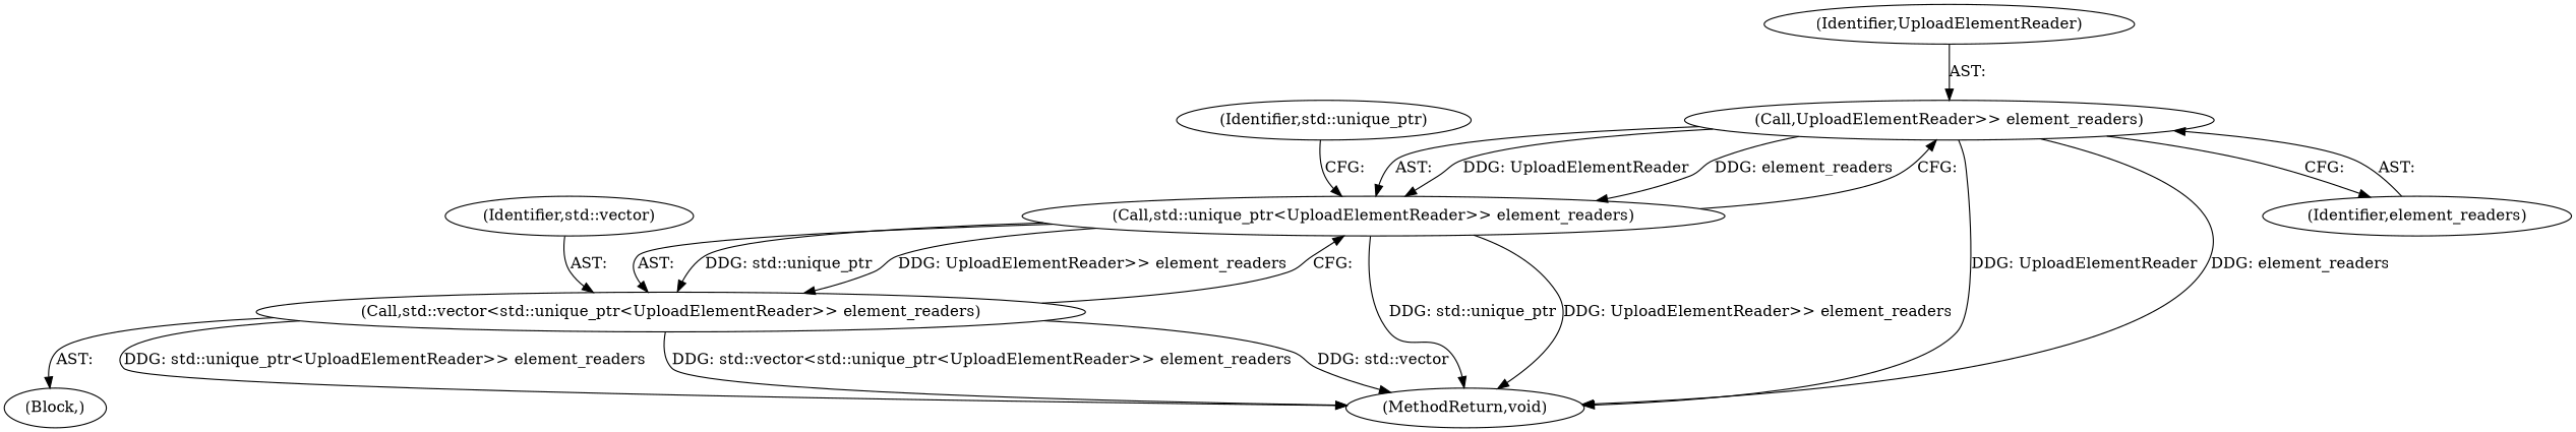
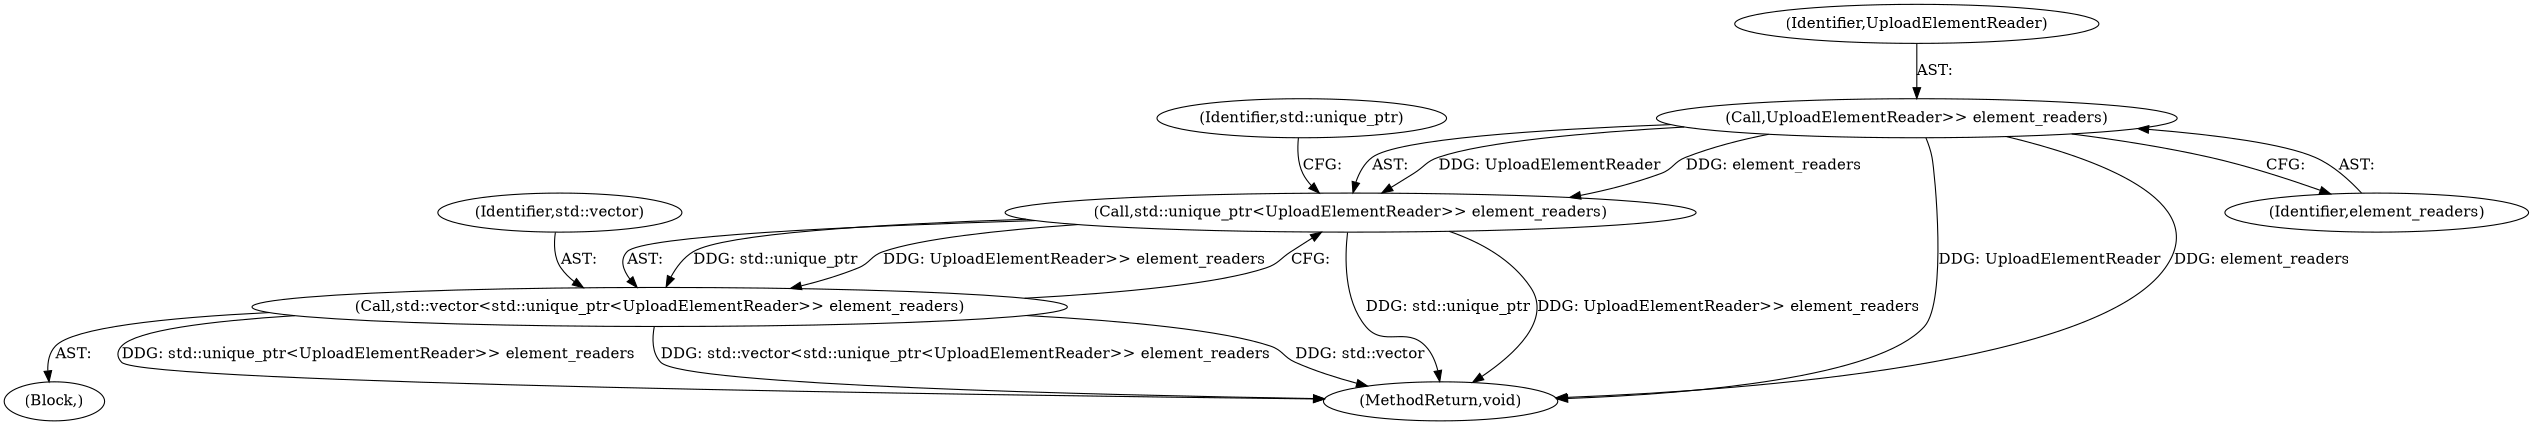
  digraph {
    n1 [label="(Call,UploadElementReader>> element_readers)"]
    n2 [label="(Call,std::unique_ptr<UploadElementReader>> element_readers)"]
    n3 [label="(MethodReturn,void)"]
    n4 [label="(Identifier,element_readers)"]
    n5 [label="(Call,std::vector<std::unique_ptr<UploadElementReader>> element_readers)"]
    n6 [label="(Block,)"]
    n7 [label="(Identifier,std::unique_ptr)"]
    n8 [label="(Identifier,UploadElementReader)"]
    n9 [label="(Identifier,std::vector)"]
    n1 -> n2 [label="AST: "]
    n1 -> n2 [label="DDG: UploadElementReader"]
    n1 -> n2 [label="DDG: element_readers"]
    n1 -> n3 [label="DDG: UploadElementReader"]
    n1 -> n3 [label="DDG: element_readers"]
    n1 -> n4 [label="CFG: "]
-   n2 -> n1 [label="CFG: "]
    n2 -> n3 [label="DDG: std::unique_ptr"]
    n2 -> n3 [label="DDG: UploadElementReader>> element_readers"]
    n2 -> n5 [label="AST: "]
    n2 -> n5 [label="DDG: std::unique_ptr"]
    n2 -> n5 [label="DDG: UploadElementReader>> element_readers"]
    n4 -> n1 [label="AST: "]
    n5 -> n2 [label="CFG: "]
    n5 -> n3 [label="DDG: std::unique_ptr<UploadElementReader>> element_readers"]
    n5 -> n3 [label="DDG: std::vector<std::unique_ptr<UploadElementReader>> element_readers"]
    n5 -> n3 [label="DDG: std::vector"]
    n5 -> n6 [label="AST: "]
    n7 -> n2 [label="CFG: "]
    n8 -> n1 [label="AST: "]
    n9 -> n5 [label="AST: "]
  }
